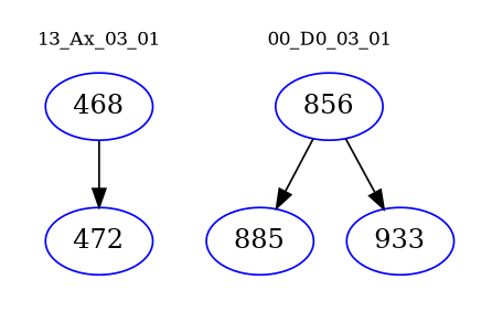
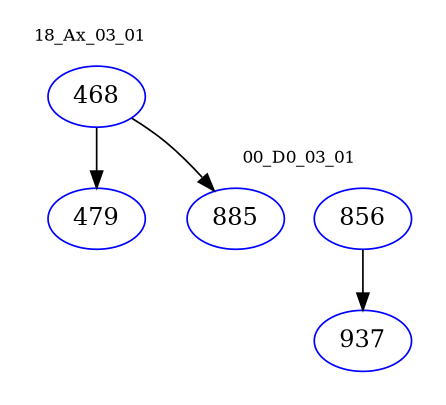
  digraph {
    node [color=blue]
    edge [color=black]
    n1 [label=468]
-   n2 [label=472]
+   n2 [label=479]
    n3 [label=856]
    n4 [label=885]
-   n5 [label=933]
+   n5 [label=937]
    subgraph cluster_1 {
      color=white
      fontsize=10
-     label="13_Ax_03_01"
+     label="18_Ax_03_01"
      n1
      n2
    }
    subgraph cluster_2 {
      color=white
      fontsize=10
      label="00_D0_03_01"
      n3
      n4
      n5
    }
    n1 -> n2
-   n3 -> n4
+   n1 -> n4
    n3 -> n5
  }
